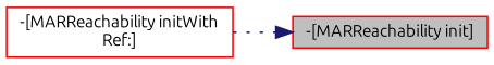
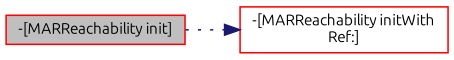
  digraph {
    rankdir=LR
    fontname=Ubuntu
    node [color=red fontname=Ubuntu fontsize=10 shape=record style=filled]
    n1 [fillcolor=grey75 fontcolor=black height=0.2 label="-[MARReachability init]" width=0.4]
    n2 [fillcolor=white height=0.2 label="-[MARReachability initWith\lRef:]" width=0.4]
-   n2 -> n1 [color=midnightblue fontname=Ubuntu fontsize=10 labelfontname=Helvetica labelfontsize=10 style=dotted]
+   n1 -> n2 [color=midnightblue fontname=Ubuntu fontsize=10 labelfontname=Helvetica labelfontsize=10 style=dotted]
  }
